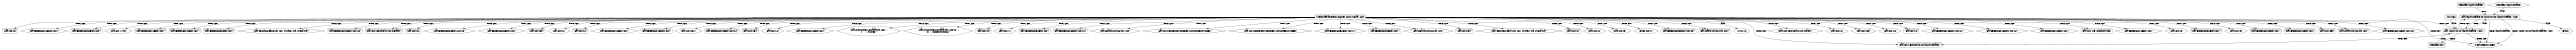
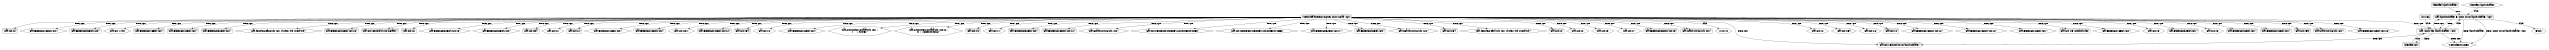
  digraph {
    node [shape=hexagon]
-   n1 [label="(Call,ldp_tlv_header = (const struct ldp_tlv_header *)tptr)" shape=cylinder]
-   n2 [label="(Call,(const struct ldp_tlv_header *)tptr)" shape=cylinder]
+   n1 [label="(Call,ldp_ndo_header = (const struct ldp_tlv_header *)tptr)" shape=cylinder]
+   n2 [label="(Call,(const tlen ldp_tlv_header *)tptr)" shape=cylinder]
    n3 [label="(MethodReturn,RET)"]
    n4 [label="(Block,)"]
    n5 [label="(Identifier,tptr)" shape=cylinder]
    n6 [label="(Call,tptr+=sizeof(struct ldp_tlv_header))" shape=cylinder]
    n7 [label="(MethodParameterIn,register const u_char *tptr)" shape=cylinder]
-   n8 [label="(Call,tptr+=sizeof(struct in_addr))"]
    n9 [label="(Call,tptr+2)"]
    n10 [label="(Call,tptr+=4)"]
    n11 [label="(Call,tptr+6)"]
    n12 [label="(Call,tptr+2)" shape=cylinder]
    n13 [label="(Call,EXTRACT_16BITS(tptr+2))"]
    n14 [label="(Call,EXTRACT_16BITS(tptr+2))"]
    n15 [label="(Call,EXTRACT_16BITS(tptr))"]
    n16 [label="(Call,tptr += vc_info_tlv_len)" shape=cylinder]
    n17 [label="(Call,EXTRACT_16BITS(tptr))"]
    n18 [label="(Call,tptr+3)"]
    n19 [label="(Call,EXTRACT_32BITS(tptr))" shape=cylinder]
    n20 [label="(Call,tptr+3)"]
    n21 [label="(Call,EXTRACT_16BITS(tptr))" shape=cylinder]
    n22 [label="(Call,EXTRACT_16BITS(tptr))" shape=cylinder]
    n23 [label="(Call,tptr+=9)" shape=cylinder]
    n24 [label="(Call,ipaddr_string(ndo, tptr))" shape=cylinder]
    n25 [label="(Call,EXTRACT_16BITS(tptr+6))"]
    n26 [label="(Call,tptr+2)" shape=cylinder]
    n27 [label="(Call,EXTRACT_16BITS(tptr))"]
    n28 [label="(Call,EXTRACT_32BITS(tptr))" shape=cylinder]
    n29 [label="(Call,tptr + idx)"]
    n30 [label="(Call,EXTRACT_16BITS(tptr))" shape=cylinder]
    n31 [label="(Call,EXTRACT_16BITS(tptr))" shape=cylinder]
    n32 [label="(Call,EXTRACT_32BITS(tptr))" shape=cylinder]
    n33 [label="(Call,decode_prefix6(ndo, tptr, tlv_tlen, buf, sizeof(buf)))"]
    n34 [label="(Call,EXTRACT_16BITS(tptr+6))" shape=cylinder]
    n35 [label="(Call,tptr+=sizeof(struct in6_addr))" shape=cylinder]
    n36 [label="(Call,tptr+6)" shape=cylinder]
    n37 [label="(Call,EXTRACT_32BITS(tptr+3))"]
    n38 [label="(Call,EXTRACT_32BITS(tptr))"]
    n39 [label="(Call,tptr+=4)" shape=cylinder]
    n40 [label="(Call,tptr+2)"]
    n41 [label="(Call,tptr+2)" shape=cylinder]
    n42 [label="(Call,EXTRACT_16BITS(tptr))"]
    n43 [label="(Call,EXTRACT_16BITS(tptr))" shape=cylinder]
    n44 [label="(Call,tptr+=11)"]
    n45 [label="(Call,EXTRACT_16BITS(tptr+2))" shape=cylinder]
    n46 [label="(Call,tptr+=4)" shape=cylinder]
    n47 [label="(Call,tptr+2)"]
    n48 [label="(Call,EXTRACT_16BITS(tptr))"]
    n49 [label="(Call,print_unknown_data(ndo, tptr, \"\n\t      \", tlv_tlen))"]
    n50 [label="(Call,print_unknown_data(ndo, tptr+2, \"\n\t\t  \", vc_info_tlv_len-2))"]
    n51 [label="(Call,tptr+3)" shape=cylinder]
    n52 [label="(Call,tptr+1)"]
    n53 [label="(Call,EXTRACT_32BITS(tptr))" shape=cylinder]
    n54 [label="(Call,EXTRACT_16BITS(tptr+2))" shape=cylinder]
    n55 [label="(Call,ip6addr_string(ndo, tptr))"]
    n56 [label="(Call,tptr+=LDP_TLV_ADDRESS_LIST_AFNUM_LEN)"]
    n57 [label="(Call,tptr+=LDP_TLV_ADDRESS_LIST_AFNUM_LEN)"]
    n58 [label="(Call,EXTRACT_32BITS(tptr+7))"]
    n59 [label="(Call,EXTRACT_32BITS(tptr))" shape=cylinder]
    n60 [label="(Call,ip6addr_string(ndo, tptr))"]
    n61 [label="(Call,tptr+=4)" shape=cylinder]
    n62 [label="(Call,decode_prefix4(ndo, tptr, tlv_tlen, buf, sizeof(buf)))"]
    n63 [label="(Call,tptr+2)" shape=cylinder]
    n64 [label="(Call,tptr+2)"]
    n65 [label="(Call,tptr+3)"]
-   n66 [label="(Block,tptr+7)"]
+   n66 [label="(Call,tptr+7)"]
    n67 [label="(Call,EXTRACT_32BITS(tptr+3))" shape=cylinder]
    n68 [label="(Call,ipaddr_string(ndo, tptr))" shape=cylinder]
    1000113
    n70 [label="(Identifier,ldp_tlv_header)" shape=cylinder]
    n71 [label="(Identifier,ldp_tlv_header)"]
    1000136 [shape=cylinder]
    n1 -> n2 [label="CFG: "]
    n1 -> n3 [label="DDG: ldp_tlv_header"]
    n1 -> n3 [label="DDG: (const struct ldp_tlv_header *)tptr"]
    n1 -> n4 [label="AST: "]
    n2 -> n1 [label="AST: "]
    n2 -> n1 [label="DDG: tptr"]
    n2 -> n3 [label="DDG: tptr"]
    n2 -> n5 [label="CFG: "]
    n2 -> n6 [label="DDG: tptr"]
    n5 -> n2 [label="AST: "]
    n7 -> n2 [label="DDG: tptr"]
-   n7 -> n3 [label="DDG: tptr"]
    n7 -> n6 [label="DDG: tptr"]
-   n7 -> n8 [label="DDG: tptr"]
    n7 -> n9 [label="DDG: tptr"]
    n7 -> n10 [label="DDG: tptr"]
    n7 -> n11 [label="DDG: tptr"]
    n7 -> n12 [label="DDG: tptr"]
    n7 -> n13 [label="DDG: tptr"]
    n7 -> n14 [label="DDG: tptr"]
    n7 -> n15 [label="DDG: tptr"]
    n7 -> n16 [label="DDG: tptr"]
    n7 -> n17 [label="DDG: tptr"]
    n7 -> n18 [label="DDG: tptr"]
    n7 -> n19 [label="DDG: tptr"]
    n7 -> n20 [label="DDG: tptr"]
    n7 -> n21 [label="DDG: tptr"]
    n7 -> n22 [label="DDG: tptr"]
    n7 -> n23 [label="DDG: tptr"]
    n7 -> n24 [label="DDG: tptr"]
    n7 -> n25 [label="DDG: tptr"]
    n7 -> n26 [label="DDG: tptr"]
    n7 -> n27 [label="DDG: tptr"]
    n7 -> n28 [label="DDG: tptr"]
    n7 -> n29 [label="CFG: tptr"]
    n7 -> n30 [label="DDG: tptr"]
    n7 -> n31 [label="DDG: tptr"]
    n7 -> n32 [label="DDG: tptr"]
    n7 -> n33 [label="DDG: tptr"]
    n7 -> n34 [label="DDG: tptr"]
    n7 -> n35 [label="DDG: tptr"]
    n7 -> n36 [label="DDG: tptr"]
    n7 -> n37 [label="DDG: tptr"]
    n7 -> n38 [label="DDG: tptr"]
    n7 -> n39 [label="DDG: tptr"]
    n7 -> n40 [label="DDG: tptr"]
    n7 -> n41 [label="DDG: tptr"]
    n7 -> n42 [label="DDG: tptr"]
    n7 -> n43 [label="DDG: tptr"]
    n7 -> n44 [label="DDG: tptr"]
    n7 -> n45 [label="DDG: tptr"]
    n7 -> n46 [label="DDG: tptr"]
    n7 -> n47 [label="DDG: tptr"]
    n7 -> n48 [label="DDG: tptr"]
    n7 -> n49 [label="DDG: tptr"]
    n7 -> n50 [label="DDG: tptr"]
    n7 -> n51 [label="DDG: tptr"]
    n7 -> n52 [label="DDG: tptr"]
    n7 -> n53 [label="DDG: tptr"]
    n7 -> n54 [label="DDG: tptr"]
    n7 -> n55 [label="DDG: tptr"]
    n7 -> n56 [label="DDG: tptr"]
    n7 -> n57 [label="DDG: tptr"]
    n7 -> n58 [label="DDG: tptr"]
    n7 -> n59 [label="DDG: tptr"]
    n7 -> n60 [label="DDG: tptr"]
    n7 -> n61 [label="DDG: tptr"]
    n7 -> n62 [label="DDG: tptr"]
    n7 -> n63 [label="DDG: tptr"]
    n7 -> n64 [label="DDG: tptr"]
    n7 -> n65 [label="DDG: tptr"]
    n7 -> n66 [label="DDG: tptr"]
    n7 -> n67 [label="DDG: tptr"]
    n7 -> n68 [label="DDG: tptr"]
    n7 -> 1000113 [label="AST: "]
    n70 -> n1 [label="CFG: "]
    n71 -> n1 [label="AST: "]
    1000136 -> n2 [label="AST: "]
  }
